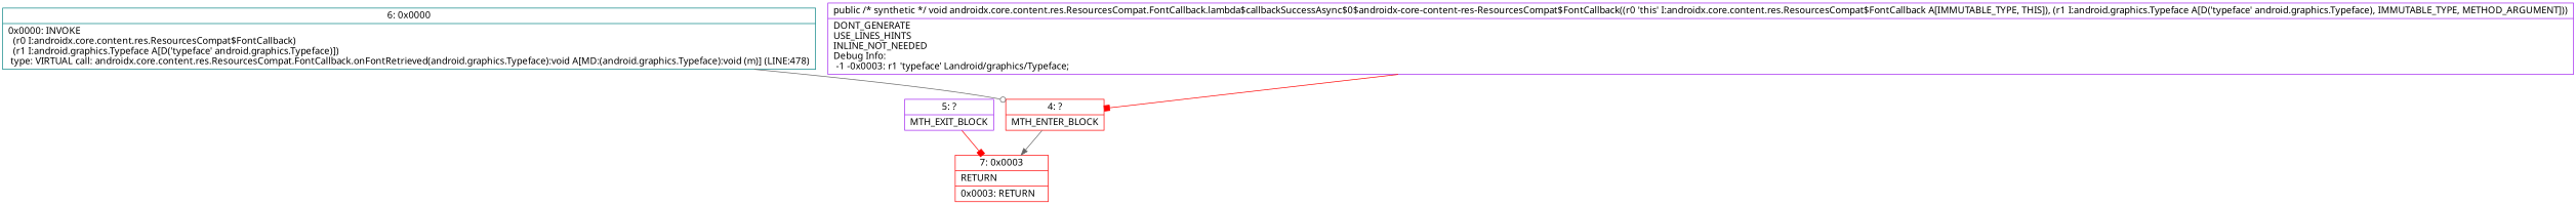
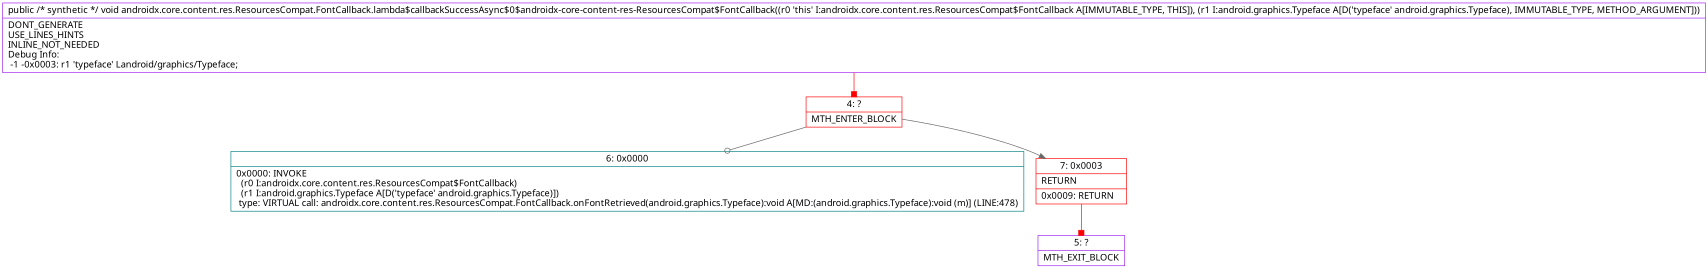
  digraph {
    fontname="Noto Sans"
    node [color=red fontname="Noto Sans" shape=record]
    edge [arrowhead=box color=gray40 fontname="Noto Sans"]
    n1 [label="{4\:\ ?|MTH_ENTER_BLOCK\l}"]
    n2 [color=teal label="{6\:\ 0x0000|0x0000: INVOKE  \l  (r0 I:androidx.core.content.res.ResourcesCompat$FontCallback)\l  (r1 I:android.graphics.Typeface A[D('typeface' android.graphics.Typeface)])\l type: VIRTUAL call: androidx.core.content.res.ResourcesCompat.FontCallback.onFontRetrieved(android.graphics.Typeface):void A[MD:(android.graphics.Typeface):void (m)] (LINE:478)\l}"]
-   n3 [label="{7\:\ 0x0003|RETURN\l|0x0003: RETURN   \l}"]
+   n3 [label="{7\:\ 0x0003|RETURN\l|0x0009: RETURN   \l}"]
    n4 [color=purple label="{5\:\ ?|MTH_EXIT_BLOCK\l}"]
    n5 [color=purple label="{public \/* synthetic *\/ void androidx.core.content.res.ResourcesCompat.FontCallback.lambda$callbackSuccessAsync$0$androidx\-core\-content\-res\-ResourcesCompat$FontCallback((r0 'this' I:androidx.core.content.res.ResourcesCompat$FontCallback A[IMMUTABLE_TYPE, THIS]), (r1 I:android.graphics.Typeface A[D('typeface' android.graphics.Typeface), IMMUTABLE_TYPE, METHOD_ARGUMENT]))  | DONT_GENERATE\lUSE_LINES_HINTS\lINLINE_NOT_NEEDED\lDebug Info:\l  \-1 \-0x0003: r1 'typeface' Landroid\/graphics\/Typeface;\l}"]
-   n2 -> n1 [arrowhead=odot]
+   n1 -> n2 [arrowhead=odot]
    n1 -> n3 [arrowhead=normal]
-   n4 -> n3 [color=red]
+   n3 -> n4 [color=red]
    n5 -> n1 [color=red]
  }
